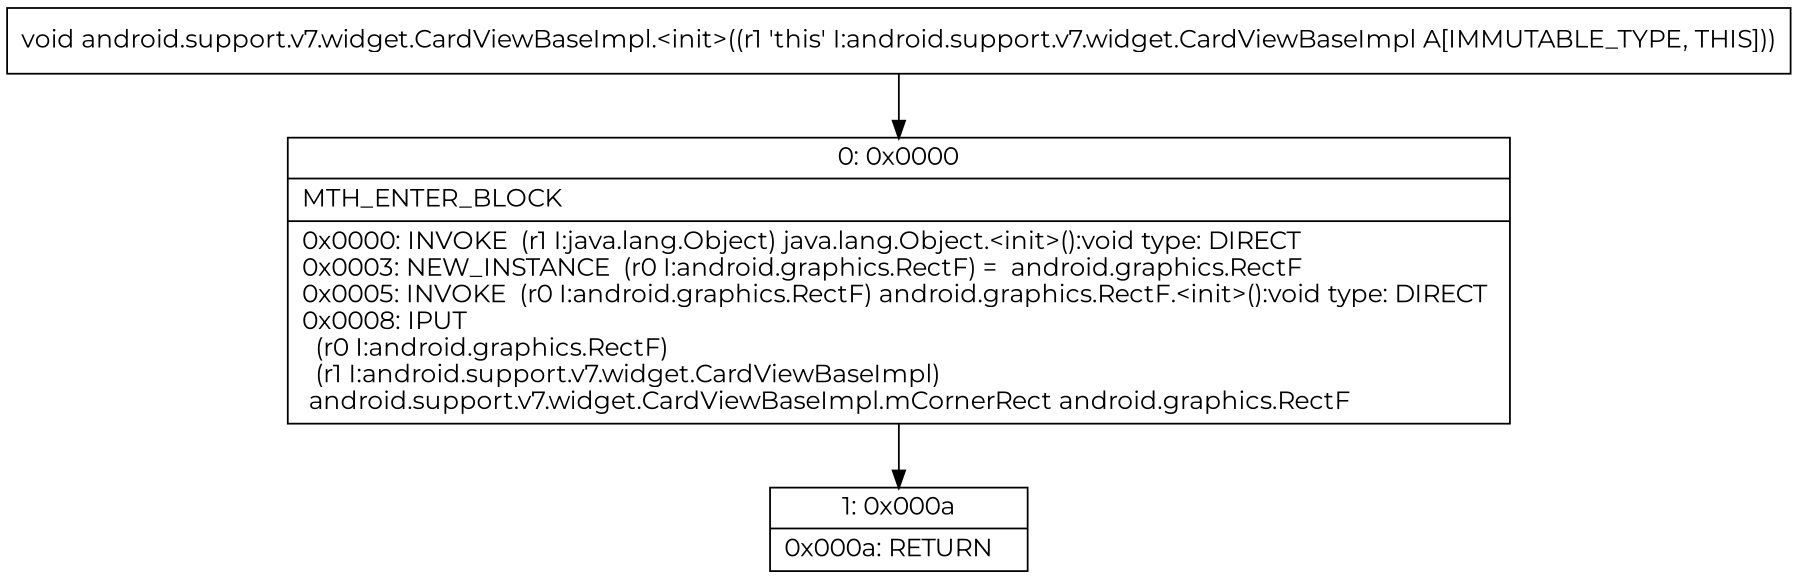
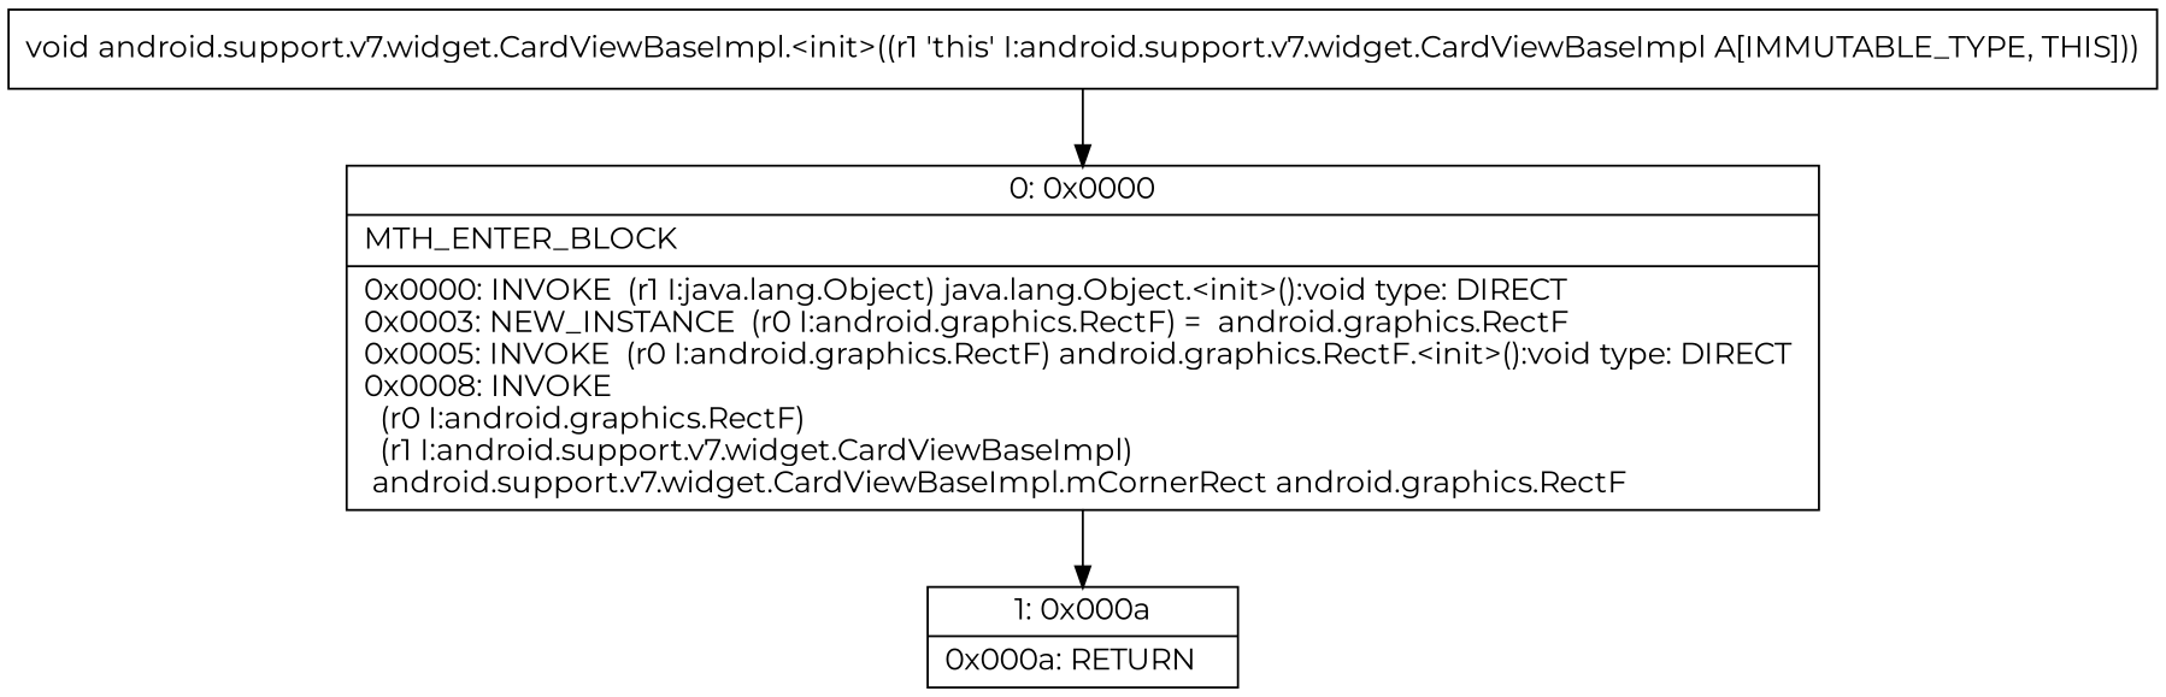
  digraph {
    fontname=Montserrat
    node [shape=record fontname=Montserrat]
    edge [fontname=Montserrat]
-   n1 [label="{0\:\ 0x0000|MTH_ENTER_BLOCK\l|0x0000: INVOKE  (r1 I:java.lang.Object) java.lang.Object.\<init\>():void type: DIRECT \l0x0003: NEW_INSTANCE  (r0 I:android.graphics.RectF) =  android.graphics.RectF \l0x0005: INVOKE  (r0 I:android.graphics.RectF) android.graphics.RectF.\<init\>():void type: DIRECT \l0x0008: IPUT  \l  (r0 I:android.graphics.RectF)\l  (r1 I:android.support.v7.widget.CardViewBaseImpl)\l android.support.v7.widget.CardViewBaseImpl.mCornerRect android.graphics.RectF \l}"]
+   n1 [label="{0\:\ 0x0000|MTH_ENTER_BLOCK\l|0x0000: INVOKE  (r1 I:java.lang.Object) java.lang.Object.\<init\>():void type: DIRECT \l0x0003: NEW_INSTANCE  (r0 I:android.graphics.RectF) =  android.graphics.RectF \l0x0005: INVOKE  (r0 I:android.graphics.RectF) android.graphics.RectF.\<init\>():void type: DIRECT \l0x0008: INVOKE  \l  (r0 I:android.graphics.RectF)\l  (r1 I:android.support.v7.widget.CardViewBaseImpl)\l android.support.v7.widget.CardViewBaseImpl.mCornerRect android.graphics.RectF \l}"]
    n2 [label="{1\:\ 0x000a|0x000a: RETURN   \l}"]
    n3 [label="{void android.support.v7.widget.CardViewBaseImpl.\<init\>((r1 'this' I:android.support.v7.widget.CardViewBaseImpl A[IMMUTABLE_TYPE, THIS])) }"]
    n1 -> n2
    n3 -> n1
  }
